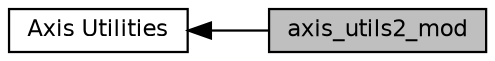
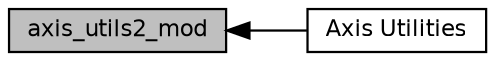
  digraph {
    rankdir=LR
    node [color=black fontname=Helvetica fontsize=10 shape=box style=filled]
    n1 [fillcolor=white height=0.2 label="Axis Utilities" width=0.4]
    n2 [fillcolor=grey75 fontcolor=black height=0.2 label=axis_utils2_mod width=0.4]
-   n1 -> n2 [dir=back fontname=Helvetica fontsize=10 labelfontname=Helvetica labelfontsize=10 shape=plaintext style=solid]
+   n2 -> n1 [dir=back fontname=Helvetica fontsize=10 labelfontname=Helvetica labelfontsize=10 shape=plaintext style=solid]
  }
